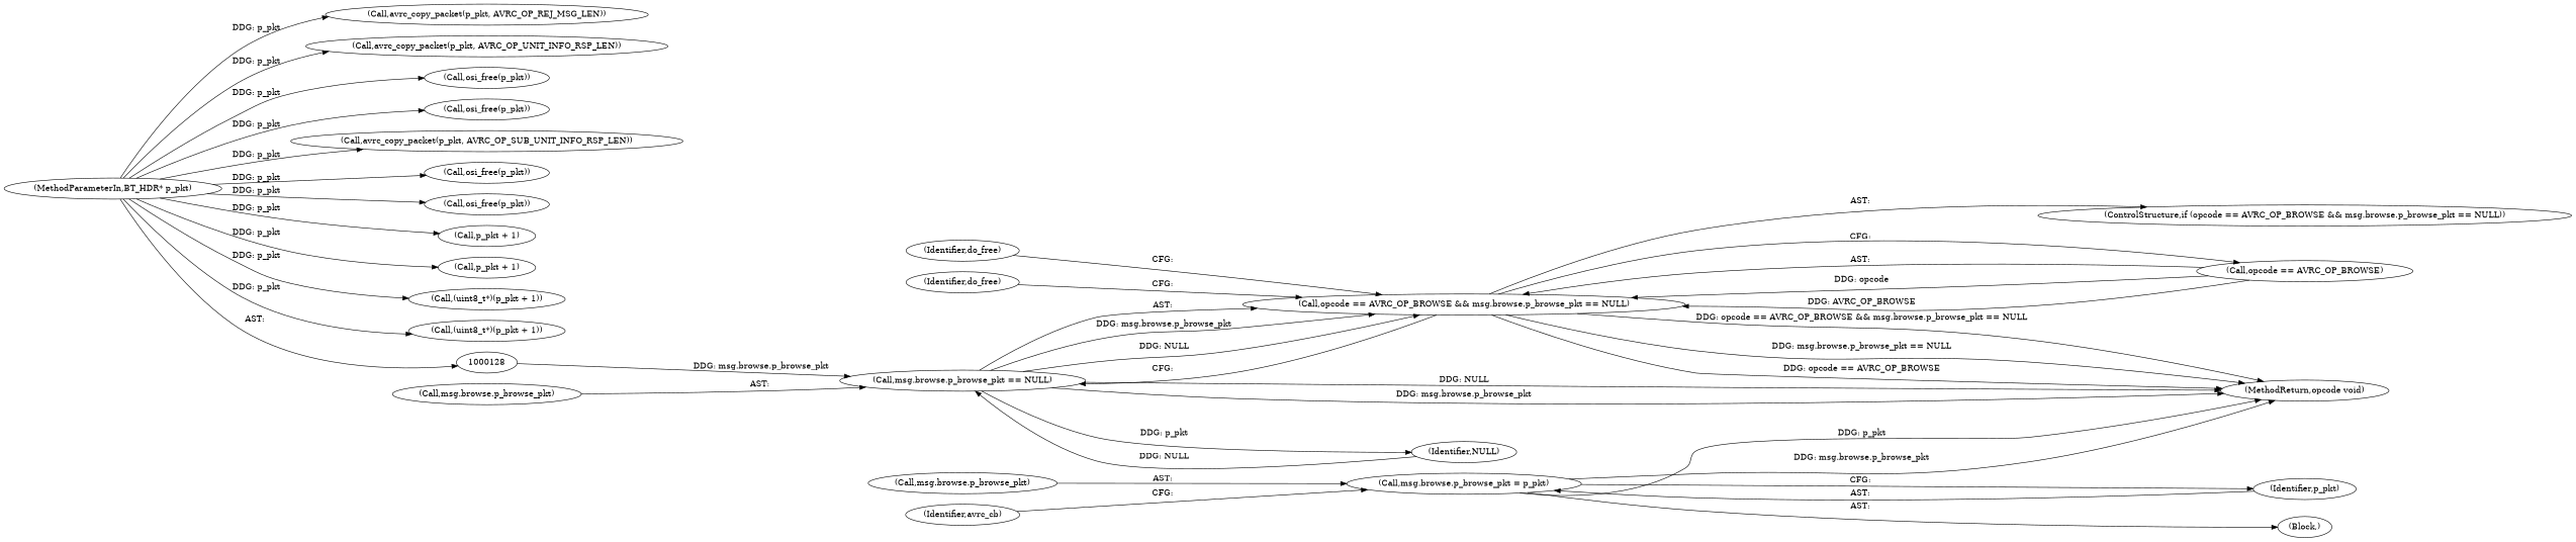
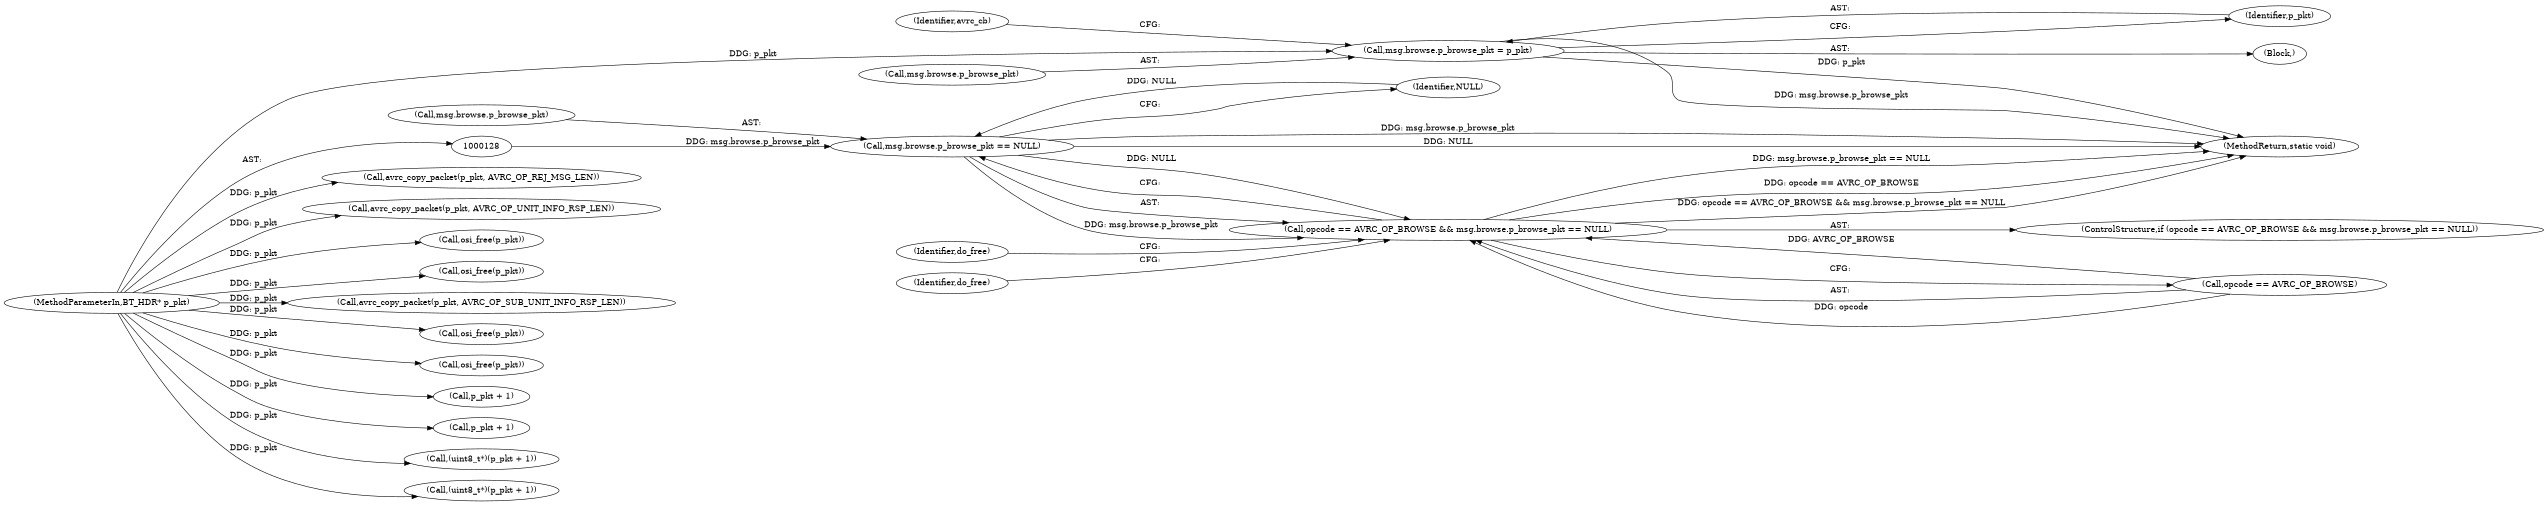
  digraph {
    rankdir=LR
    n1 [label="(Call,msg.browse.p_browse_pkt = p_pkt)"]
    n2 [label="(Identifier,p_pkt)"]
    n3 [label="(Block,)"]
-   n4 [label="(MethodReturn,opcode void)"]
+   n4 [label="(MethodReturn,static void)"]
    n5 [label="(Call,msg.browse.p_browse_pkt == NULL)"]
    n6 [label="(Call,opcode == AVRC_OP_BROWSE && msg.browse.p_browse_pkt == NULL)"]
    n7 [label="(Identifier,NULL)"]
    n8 [label="(MethodParameterIn,BT_HDR* p_pkt)"]
    n9 [label="(Call,avrc_copy_packet(p_pkt, AVRC_OP_REJ_MSG_LEN))"]
    n10 [label="(Call,avrc_copy_packet(p_pkt, AVRC_OP_UNIT_INFO_RSP_LEN))"]
    n11 [label="(Call,osi_free(p_pkt))"]
    n12 [label="(Call,osi_free(p_pkt))"]
    n13 [label="(Call,avrc_copy_packet(p_pkt, AVRC_OP_SUB_UNIT_INFO_RSP_LEN))"]
    n14 [label="(Call,osi_free(p_pkt))"]
    n15 [label="(Call,osi_free(p_pkt))"]
    n16 [label="(Call,p_pkt + 1)"]
    n17 [label="(Call,p_pkt + 1)"]
    n18 [label="(Call,(uint8_t*)(p_pkt + 1))"]
    n19 [label="(Call,(uint8_t*)(p_pkt + 1))"]
    1000128
    n21 [label="(ControlStructure,if (opcode == AVRC_OP_BROWSE && msg.browse.p_browse_pkt == NULL))"]
    n22 [label="(Call,opcode == AVRC_OP_BROWSE)"]
    n23 [label="(Call,msg.browse.p_browse_pkt)"]
    n24 [label="(Call,msg.browse.p_browse_pkt)"]
    n25 [label="(Identifier,do_free)"]
    n26 [label="(Identifier,do_free)"]
    n27 [label="(Identifier,avrc_cb)"]
    n1 -> n2 [label="CFG: "]
    n1 -> n3 [label="AST: "]
    n1 -> n4 [label="DDG: p_pkt"]
    n1 -> n4 [label="DDG: msg.browse.p_browse_pkt"]
    n2 -> n1 [label="AST: "]
    n5 -> n4 [label="DDG: NULL"]
    n5 -> n4 [label="DDG: msg.browse.p_browse_pkt"]
    n5 -> n6 [label="AST: "]
    n5 -> n6 [label="DDG: msg.browse.p_browse_pkt"]
    n5 -> n6 [label="DDG: NULL"]
-   n5 -> n7 [label="DDG: p_pkt"]
+   n5 -> n7 [label="CFG: "]
    n6 -> n4 [label="DDG: opcode == AVRC_OP_BROWSE && msg.browse.p_browse_pkt == NULL"]
    n6 -> n4 [label="DDG: msg.browse.p_browse_pkt == NULL"]
    n6 -> n4 [label="DDG: opcode == AVRC_OP_BROWSE"]
    n6 -> n5 [label="CFG: "]
    n6 -> n21 [label="AST: "]
    n6 -> n22 [label="CFG: "]
    n7 -> n5 [label="DDG: NULL"]
+   n8 -> n1 [label="DDG: p_pkt"]
    n8 -> n9 [label="DDG: p_pkt"]
    n8 -> n10 [label="DDG: p_pkt"]
    n8 -> n11 [label="DDG: p_pkt"]
    n8 -> n12 [label="DDG: p_pkt"]
    n8 -> n13 [label="DDG: p_pkt"]
    n8 -> n14 [label="DDG: p_pkt"]
    n8 -> n15 [label="DDG: p_pkt"]
    n8 -> n16 [label="DDG: p_pkt"]
    n8 -> n17 [label="DDG: p_pkt"]
    n8 -> n18 [label="DDG: p_pkt"]
    n8 -> n19 [label="DDG: p_pkt"]
    n8 -> 1000128 [label="AST: "]
    1000128 -> n5 [label="DDG: msg.browse.p_browse_pkt"]
    n22 -> n6 [label="AST: "]
    n22 -> n6 [label="DDG: opcode"]
    n22 -> n6 [label="DDG: AVRC_OP_BROWSE"]
    n23 -> n5 [label="AST: "]
    n24 -> n1 [label="AST: "]
    n25 -> n6 [label="CFG: "]
    n26 -> n6 [label="CFG: "]
    n27 -> n1 [label="CFG: "]
  }
